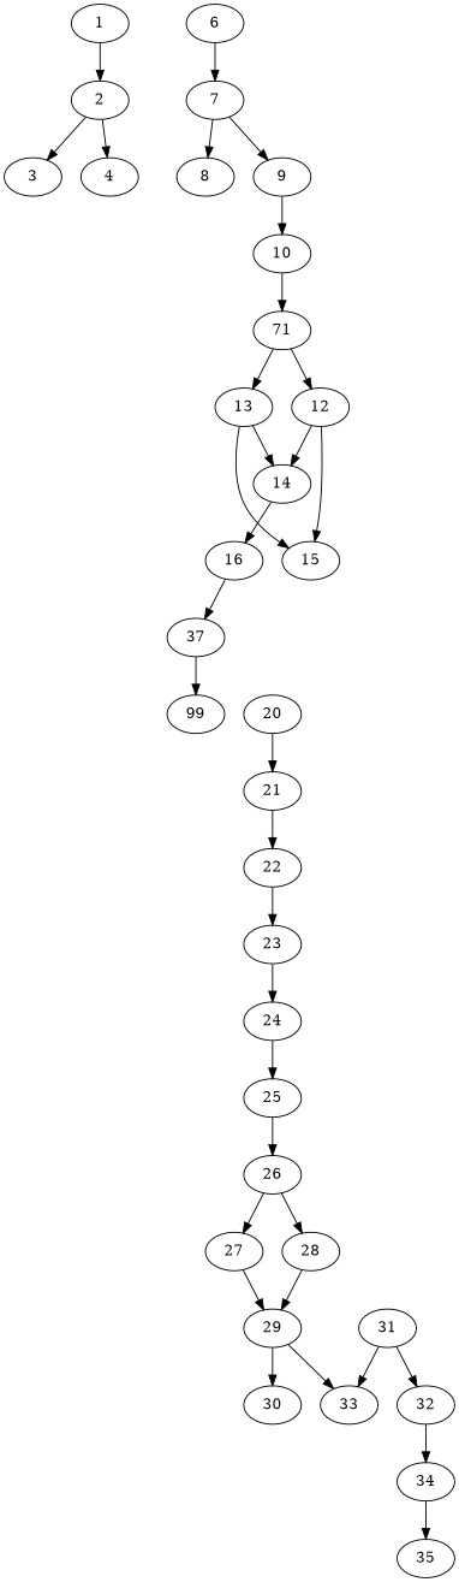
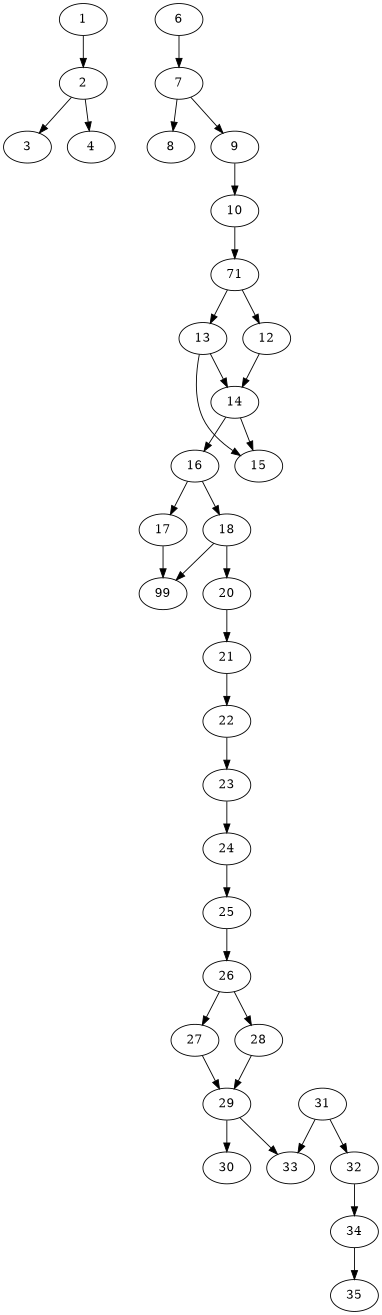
  digraph {
    node [alpha=0.19]
    1 [alpha=0.17 expect_size=5374976]
    2 [expect_size=41248768]
    3 [alpha=0.08 expect_size=43404288]
    4 [alpha=0.08 expect_size=19282944]
    6 [alpha=0.05 expect_size=34353152]
    7 [alpha=0.15 expect_size=27495424]
    8 [alpha=0.01 expect_size=31053824]
    9 [alpha=0.02 expect_size=42798080]
    10 [alpha=0.05 expect_size=24848384]
    n10 [alpha=0.08 expect_size=45588480 label=71]
    12 [alpha=0.13 expect_size=39484416]
    13 [alpha=0.11 expect_size=36635648]
    14 [alpha=0.12 expect_size=9068544]
    15 [alpha=0.16 expect_size=27998208]
    16 [alpha=0.03 expect_size=46417920]
-   17 [alpha=0.17 expect_size=11934720 label=37]
+   17 [alpha=0.17 expect_size=11934720]
+   18 [alpha=0.01 expect_size=47864832]
    n18 [alpha=0.02 expect_size=50652160 label=99]
    20 [alpha=0.15 expect_size=8410112]
    21 [alpha=0.08 expect_size=19681280]
    22 [alpha=0.17 expect_size=38957056]
    23 [alpha=0.02 expect_size=23444480]
    24 [alpha=0.13 expect_size=50041856]
    25 [expect_size=32048128]
    26 [alpha=0.18 expect_size=21702656]
    27 [alpha=0.07 expect_size=28090368]
    28 [alpha=0.06 expect_size=21365760]
    29 [alpha=0.01 expect_size=22785024]
    30 [alpha=0.05 expect_size=26450944]
    33 [alpha=0.09 expect_size=27333632]
    31 [alpha=0.05 expect_size=14499840]
    32 [alpha=0.00 expect_size=34248704]
    34 [expect_size=31916032]
    35 [expect_size=14851072]
    1 -> 2
    2 -> 3
    2 -> 4
    6 -> 7
    7 -> 8
    7 -> 9
    9 -> 10
    10 -> n10
    n10 -> 12
    n10 -> 13
    12 -> 14
-   12 -> 15
+   14 -> 15
    13 -> 14
    13 -> 15
    14 -> 16
    16 -> 17
+   16 -> 18
    17 -> n18
+   18 -> n18
+   18 -> 20
    20 -> 21
    21 -> 22
    22 -> 23
    23 -> 24
    24 -> 25
    25 -> 26
    26 -> 27
    26 -> 28
    27 -> 29
    28 -> 29
    29 -> 30
    29 -> 33
    31 -> 33
    31 -> 32
    32 -> 34
    34 -> 35
  }
